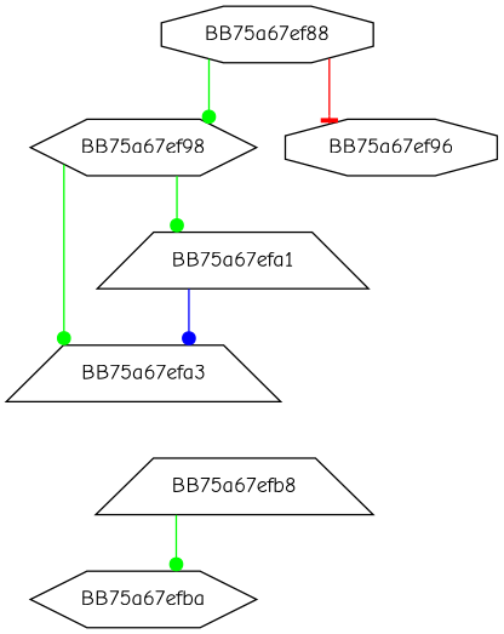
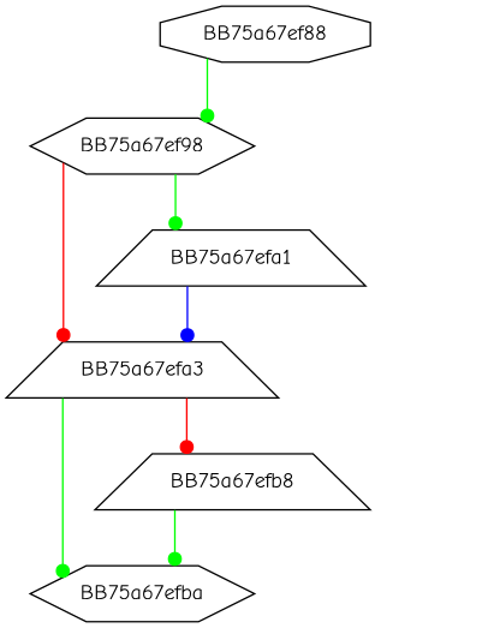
  digraph {
    fontname="Comic Neue"
    splines=ortho
    node [fontname="Comic Neue" shape=trapezium]
    edge [arrowhead=dot color=green fontname="Comic Neue"]
    BB75a67ef88 [shape=octagon]
    BB75a67ef98 [shape=hexagon]
-   BB75a67ef96 [shape=octagon]
    BB75a67efa3
    BB75a67efa1
    BB75a67efba [shape=hexagon]
    BB75a67efb8
    BB75a67ef88 -> BB75a67ef98
-   BB75a67ef88 -> BB75a67ef96 [arrowhead=tee color=red]
-   BB75a67ef98 -> BB75a67efa3
+   BB75a67ef98 -> BB75a67efa3 [color=red]
    BB75a67ef98 -> BB75a67efa1
+   BB75a67efa3 -> BB75a67efba
+   BB75a67efa3 -> BB75a67efb8 [color=red]
    BB75a67efa1 -> BB75a67efa3 [color=blue]
    BB75a67efb8 -> BB75a67efba
  }
